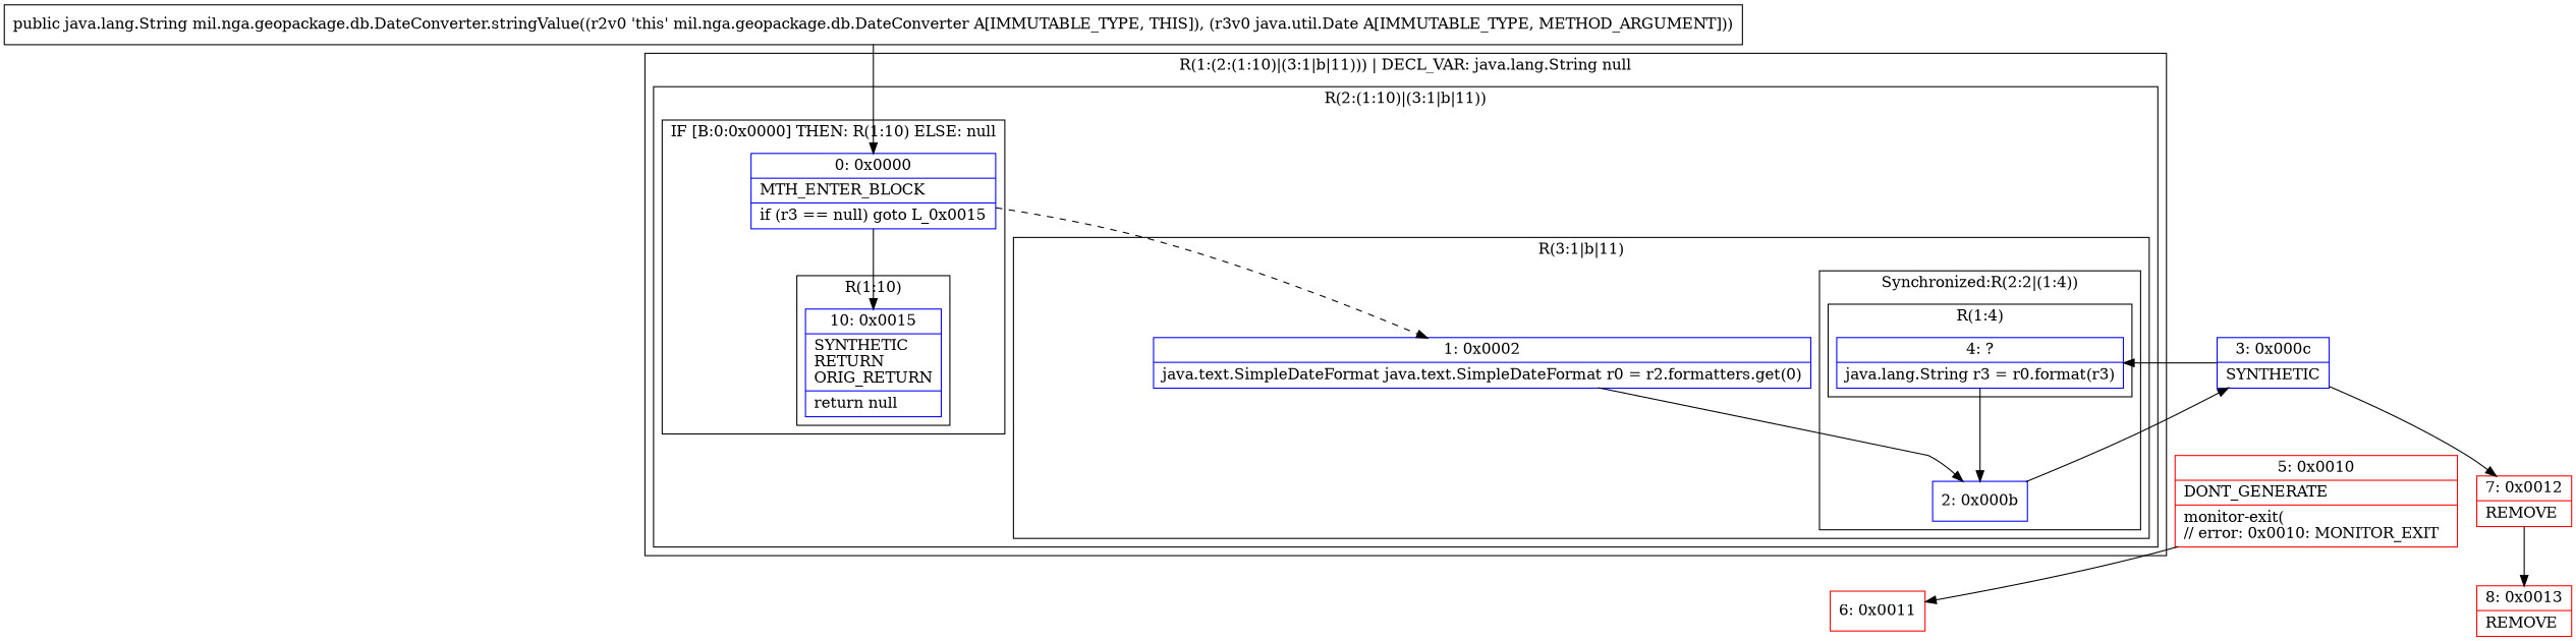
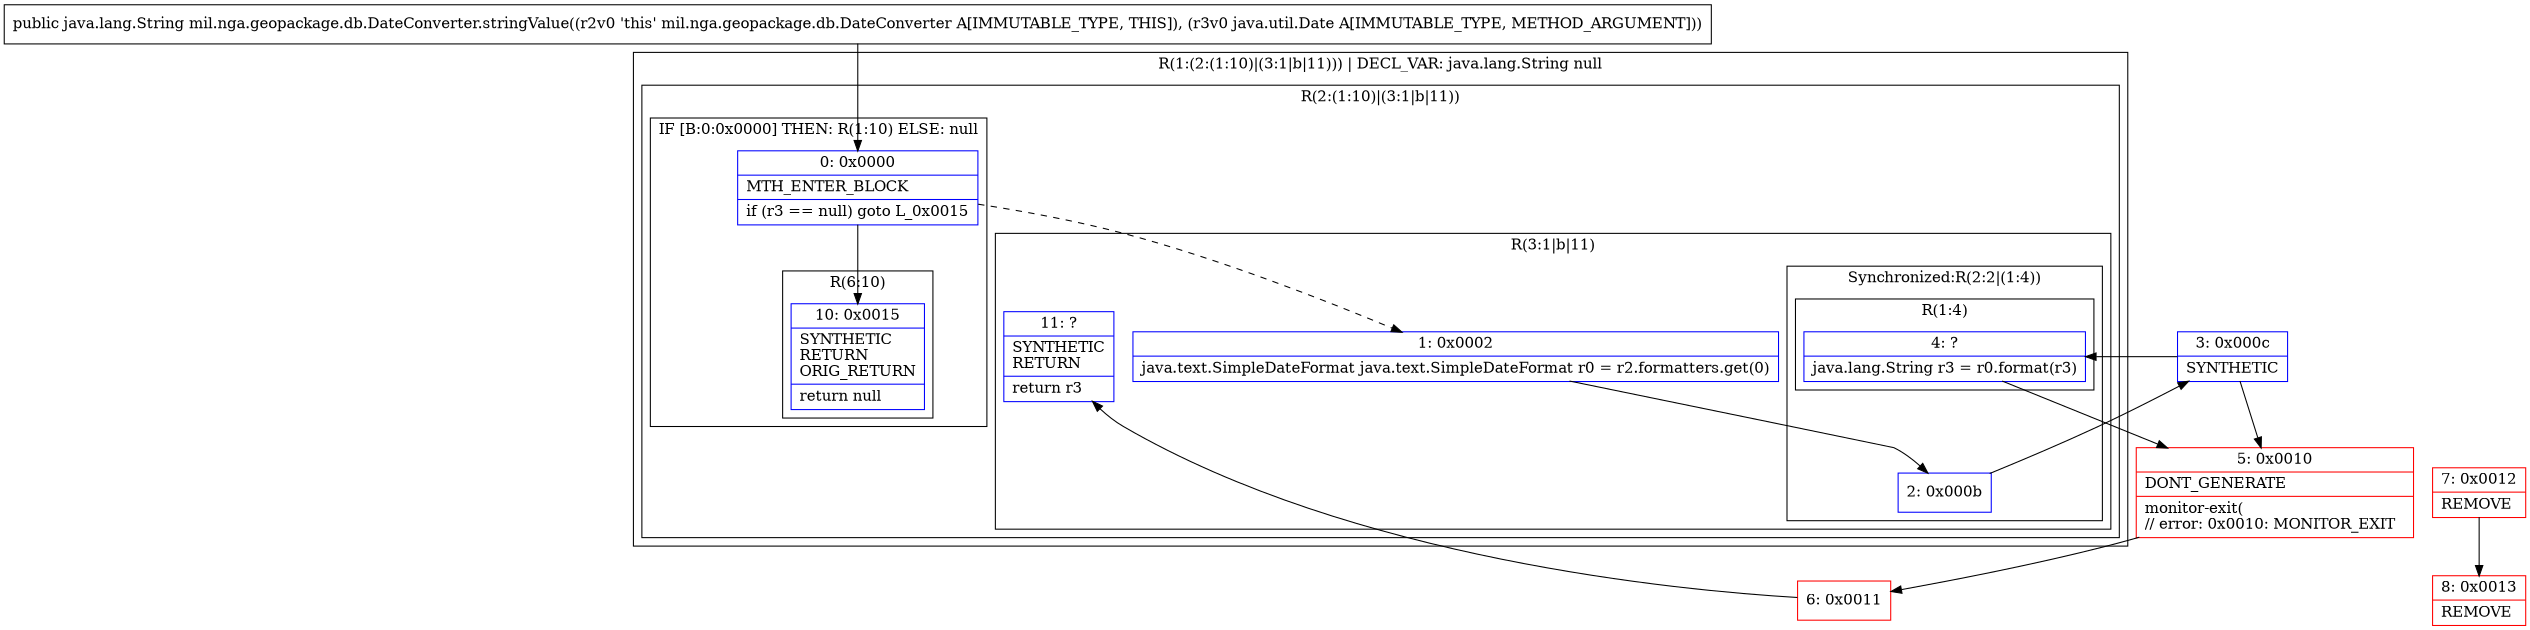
  digraph {
    node [color=blue shape=record]
    n1 [label="{10\:\ 0x0015|SYNTHETIC\lRETURN\lORIG_RETURN\l|return null\l}"]
    n2 [label="{0\:\ 0x0000|MTH_ENTER_BLOCK\l|if (r3 == null) goto L_0x0015\l}"]
    n3 [label="{4\:\ ?|java.lang.String r3 = r0.format(r3)\l}"]
    n4 [label="{2\:\ 0x000b}"]
    n5 [label="{1\:\ 0x0002|java.text.SimpleDateFormat java.text.SimpleDateFormat r0 = r2.formatters.get(0)\l}"]
+   n6 [label="{11\:\ ?|SYNTHETIC\lRETURN\l|return r3\l}"]
    n7 [color=red label="{5\:\ 0x0010|DONT_GENERATE\l|monitor\-exit(\l\/\/ error: 0x0010: MONITOR_EXIT  \l}"]
    n8 [label="{3\:\ 0x000c|SYNTHETIC\l}"]
    n9 [color=red label="{7\:\ 0x0012|REMOVE\l}"]
    n10 [color=red label="{6\:\ 0x0011}"]
    n11 [color=red label="{8\:\ 0x0013|REMOVE\l}"]
    n12 [label="{public java.lang.String mil.nga.geopackage.db.DateConverter.stringValue((r2v0 'this' mil.nga.geopackage.db.DateConverter A[IMMUTABLE_TYPE, THIS]), (r3v0 java.util.Date A[IMMUTABLE_TYPE, METHOD_ARGUMENT])) }" color=""]
    subgraph cluster_1 {
      label="R(1:(2:(1:10)|(3:1|b|11))) | DECL_VAR: java.lang.String null\l"
      subgraph cluster_2 {
        label="R(2:(1:10)|(3:1|b|11))"
        subgraph cluster_3 {
          label="IF [B:0:0x0000] THEN: R(1:10) ELSE: null"
          n2
          subgraph cluster_4 {
-           label="R(1:10)"
+           label="R(6:10)"
            n1
          }
        }
        subgraph cluster_5 {
          label="R(3:1|b|11)"
          n5
+         n6
          subgraph cluster_6 {
            label="Synchronized:R(2:2|(1:4))"
            n4
            subgraph cluster_7 {
              label="R(1:4)"
              n3
            }
          }
        }
      }
    }
    n2 -> n1
    n2 -> n5 [style=dashed]
-   n3 -> n4
+   n3 -> n7
    n4 -> n8
    n5 -> n4
    n7 -> n10
    n8 -> n3
-   n8 -> n9
+   n8 -> n7
    n9 -> n11
+   n10 -> n6
    n12 -> n2
  }
